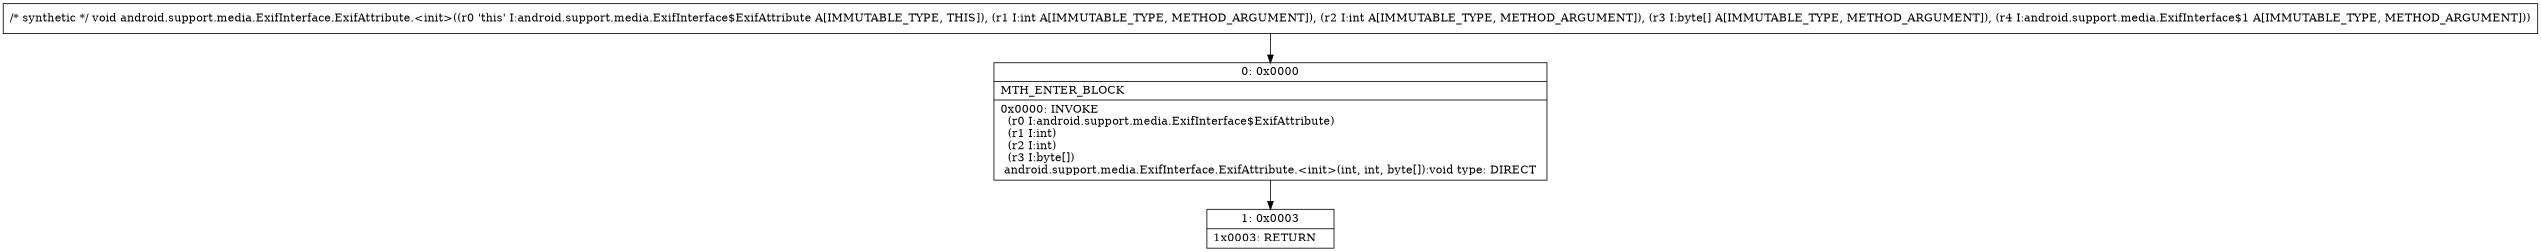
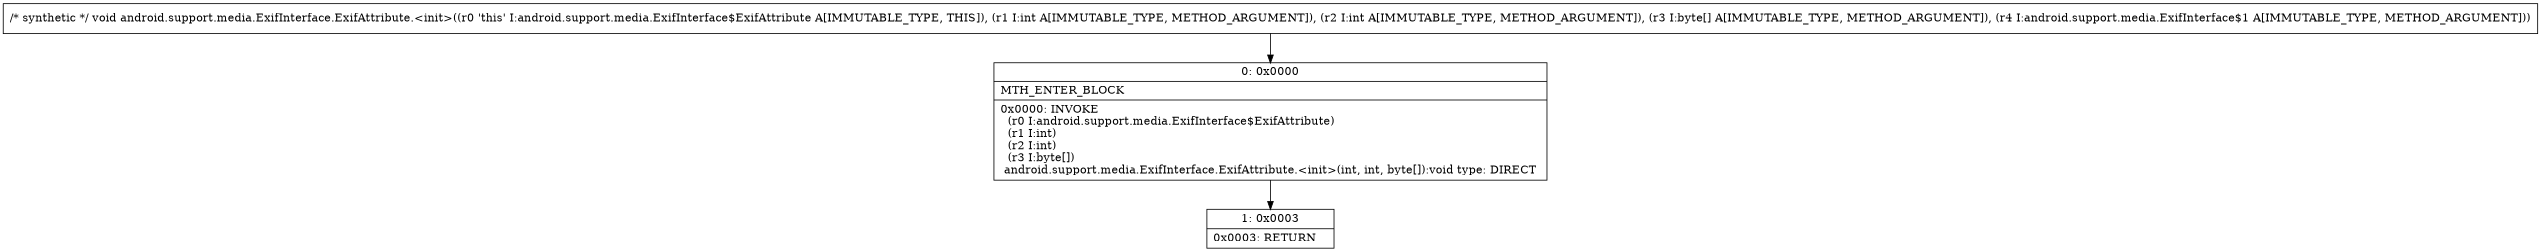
  digraph {
    node [shape=record]
    n1 [label="{0\:\ 0x0000|MTH_ENTER_BLOCK\l|0x0000: INVOKE  \l  (r0 I:android.support.media.ExifInterface$ExifAttribute)\l  (r1 I:int)\l  (r2 I:int)\l  (r3 I:byte[])\l android.support.media.ExifInterface.ExifAttribute.\<init\>(int, int, byte[]):void type: DIRECT \l}"]
-   n2 [label="{1\:\ 0x0003|1x0003: RETURN   \l}"]
+   n2 [label="{1\:\ 0x0003|0x0003: RETURN   \l}"]
    n3 [label="{\/* synthetic *\/ void android.support.media.ExifInterface.ExifAttribute.\<init\>((r0 'this' I:android.support.media.ExifInterface$ExifAttribute A[IMMUTABLE_TYPE, THIS]), (r1 I:int A[IMMUTABLE_TYPE, METHOD_ARGUMENT]), (r2 I:int A[IMMUTABLE_TYPE, METHOD_ARGUMENT]), (r3 I:byte[] A[IMMUTABLE_TYPE, METHOD_ARGUMENT]), (r4 I:android.support.media.ExifInterface$1 A[IMMUTABLE_TYPE, METHOD_ARGUMENT])) }"]
    n1 -> n2
    n3 -> n1
  }
